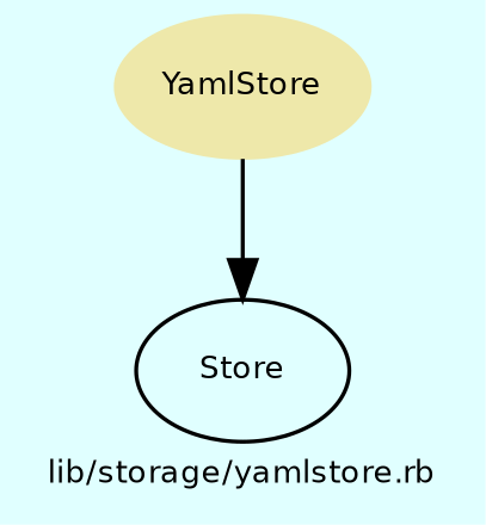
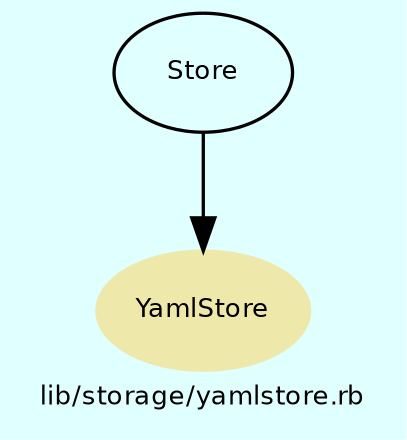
  digraph {
    bgcolor=lightcyan1
    compound=true
    fontname="DejaVu Sans"
    fontsize=8
    label="lib/storage/yamlstore.rb"
    node [fontname="DejaVu Sans" fontsize=8]
    n1 [color=palegoldenrod fontcolor=black label=YamlStore shape=ellipse style=filled]
    n2 [color=black label=Store]
-   n1 -> n2 [fontname="DejaVu Sans"]
+   n2 -> n1 [fontname="DejaVu Sans"]
  }
